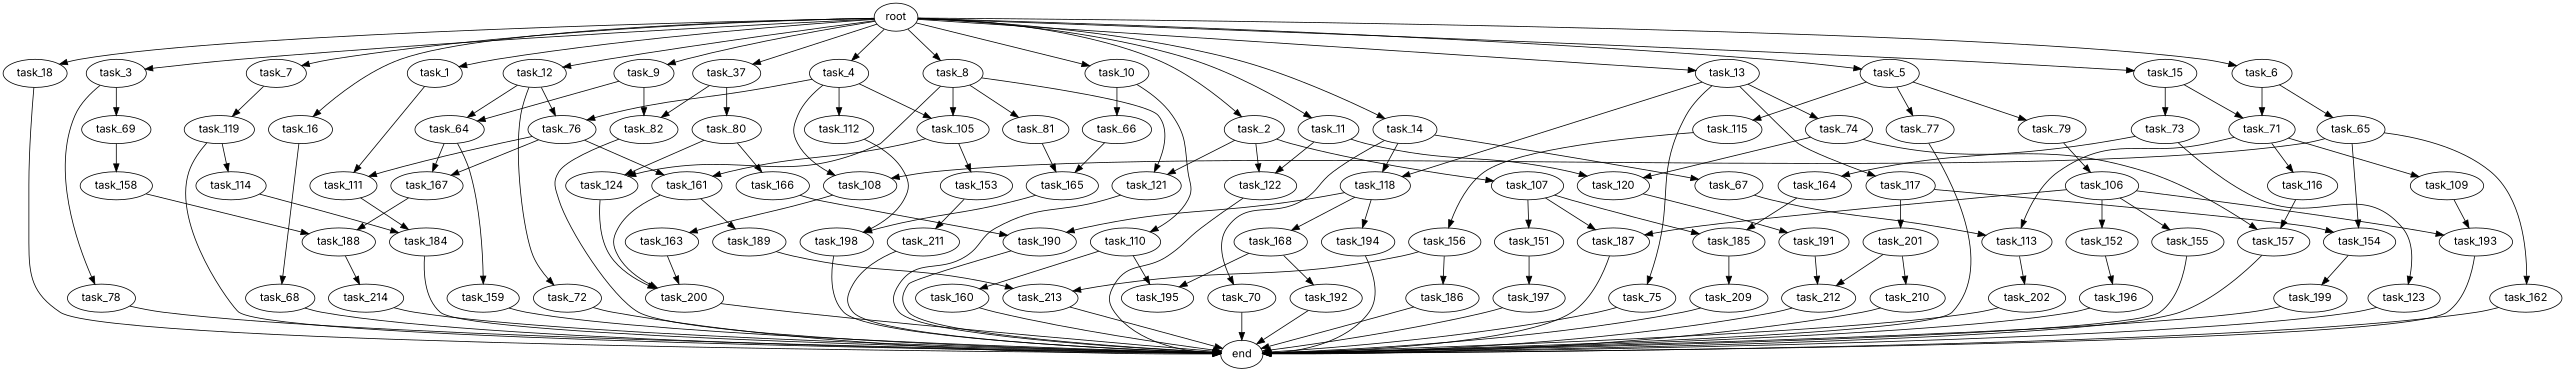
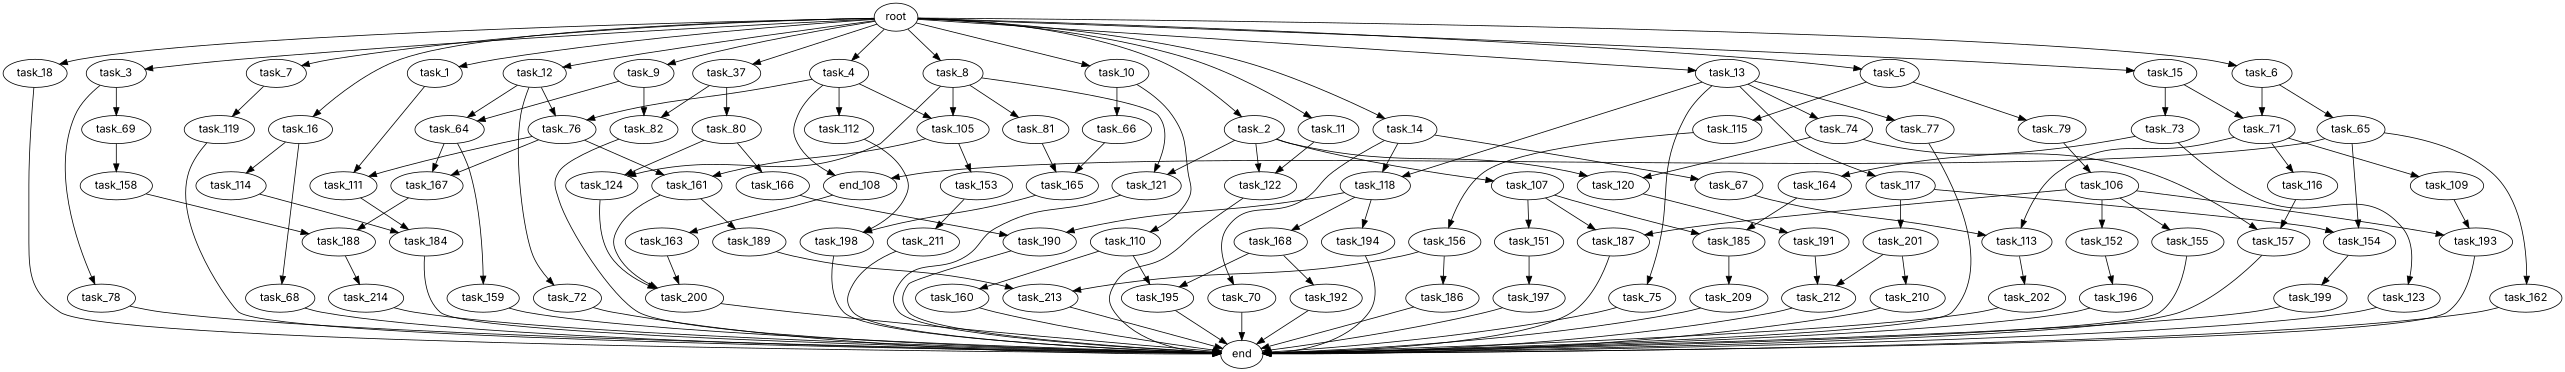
  digraph {
    fontname=Inter
    node [fontname=Inter]
    edge [fontname=Inter]
    root
    task_1
    task_2
    task_3
    task_4
    task_5
    task_6
    task_7
    task_8
    task_9
    task_10
    task_11
    task_12
    task_13
    task_14
    task_15
    task_16
    n18 [label=task_37]
    task_18
    task_111
    task_107
    task_120
    task_121
    task_122
    task_69
    task_78
    task_76
    task_105
-   task_108
+   task_108 [label=end_108]
    task_112
    task_79
    task_115
    task_65
    task_71
    task_119
    task_81
    task_124
    task_64
    task_82
    task_66
    task_110
    task_72
    task_74
    task_75
    task_77
    task_117
    task_118
    task_67
    task_70
    task_73
    task_68
    task_114
    task_80
    end
    task_184
    task_187
    task_151
    task_185
    task_191
    task_158
    task_167
    task_161
    task_153
    task_163
    task_198
    task_106
    task_156
    task_154
    task_162
    task_113
    task_109
    task_116
    task_165
    task_200
    task_159
    task_160
    task_195
    task_157
    task_201
    task_168
    task_190
    task_194
    task_123
    task_164
    task_166
    task_188
    task_199
    task_202
    task_193
    task_189
    task_152
    task_155
    task_211
    task_196
    task_197
    task_209
    task_186
    task_213
    task_212
    task_210
    task_192
    task_214
    root -> task_1
    root -> task_2
    root -> task_3
    root -> task_4
    root -> task_5
    root -> task_6
    root -> task_7
    root -> task_8
    root -> task_9
    root -> task_10
    root -> task_11
    root -> task_12
    root -> task_13
    root -> task_14
    root -> task_15
    root -> task_16
    root -> n18
    root -> task_18
    task_1 -> task_111
    task_2 -> task_107
-   task_11 -> task_120
+   task_2 -> task_120
    task_2 -> task_121
    task_2 -> task_122
    task_3 -> task_69
    task_3 -> task_78
    task_4 -> task_76
    task_4 -> task_105
    task_4 -> task_108
    task_4 -> task_112
    task_5 -> task_79
    task_5 -> task_115
    task_6 -> task_65
    task_6 -> task_71
    task_7 -> task_119
    task_8 -> task_121
    task_8 -> task_105
    task_8 -> task_81
    task_8 -> task_124
    task_9 -> task_64
    task_9 -> task_82
    task_10 -> task_66
    task_10 -> task_110
    task_11 -> task_122
    task_12 -> task_76
    task_12 -> task_64
    task_12 -> task_72
    task_13 -> task_74
    task_13 -> task_75
-   task_5 -> task_77
+   task_13 -> task_77
    task_13 -> task_117
    task_13 -> task_118
    task_14 -> task_118
    task_14 -> task_67
    task_14 -> task_70
    task_15 -> task_71
    task_15 -> task_73
    task_16 -> task_68
-   task_119 -> task_114
+   task_16 -> task_114
    n18 -> task_82
    n18 -> task_80
    task_18 -> end
    task_111 -> task_184
    task_107 -> task_187
    task_107 -> task_151
    task_107 -> task_185
    task_120 -> task_191
    task_121 -> end
    task_122 -> end
    task_69 -> task_158
    task_78 -> end
    task_76 -> task_111
    task_76 -> task_167
    task_76 -> task_161
    task_105 -> task_161
    task_105 -> task_153
    task_108 -> task_163
    task_112 -> task_198
    task_79 -> task_106
    task_115 -> task_156
    task_65 -> task_108
    task_65 -> task_154
    task_65 -> task_162
    task_71 -> task_113
    task_71 -> task_109
    task_71 -> task_116
    task_119 -> end
    task_81 -> task_165
    task_124 -> task_200
    task_64 -> task_167
    task_64 -> task_159
    task_82 -> end
    task_66 -> task_165
    task_110 -> task_160
    task_110 -> task_195
    task_72 -> end
    task_74 -> task_120
    task_74 -> task_157
    task_75 -> end
    task_77 -> end
    task_117 -> task_154
    task_117 -> task_201
    task_118 -> task_168
    task_118 -> task_190
    task_118 -> task_194
    task_67 -> task_113
    task_70 -> end
    task_73 -> task_123
    task_73 -> task_164
    task_68 -> end
    task_114 -> task_184
    task_80 -> task_124
    task_80 -> task_166
    task_184 -> end
    task_187 -> end
    task_151 -> task_197
    task_185 -> task_209
    task_191 -> task_212
    task_158 -> task_188
    task_167 -> task_188
    task_161 -> task_200
    task_161 -> task_189
    task_153 -> task_211
    task_163 -> task_200
    task_198 -> end
    task_106 -> task_187
    task_106 -> task_193
    task_106 -> task_152
    task_106 -> task_155
    task_156 -> task_186
    task_156 -> task_213
    task_154 -> task_199
    task_162 -> end
    task_113 -> task_202
    task_109 -> task_193
    task_116 -> task_157
    task_165 -> task_198
    task_200 -> end
    task_159 -> end
    task_160 -> end
+   task_195 -> end
    task_157 -> end
    task_201 -> task_212
    task_201 -> task_210
    task_168 -> task_195
    task_168 -> task_192
    task_190 -> end
    task_194 -> end
    task_123 -> end
    task_164 -> task_185
    task_166 -> task_190
    task_188 -> task_214
    task_199 -> end
    task_202 -> end
    task_193 -> end
    task_189 -> task_213
    task_152 -> task_196
    task_155 -> end
    task_211 -> end
    task_196 -> end
    task_197 -> end
    task_209 -> end
    task_186 -> end
    task_213 -> end
    task_212 -> end
    task_210 -> end
    task_192 -> end
    task_214 -> end
  }
